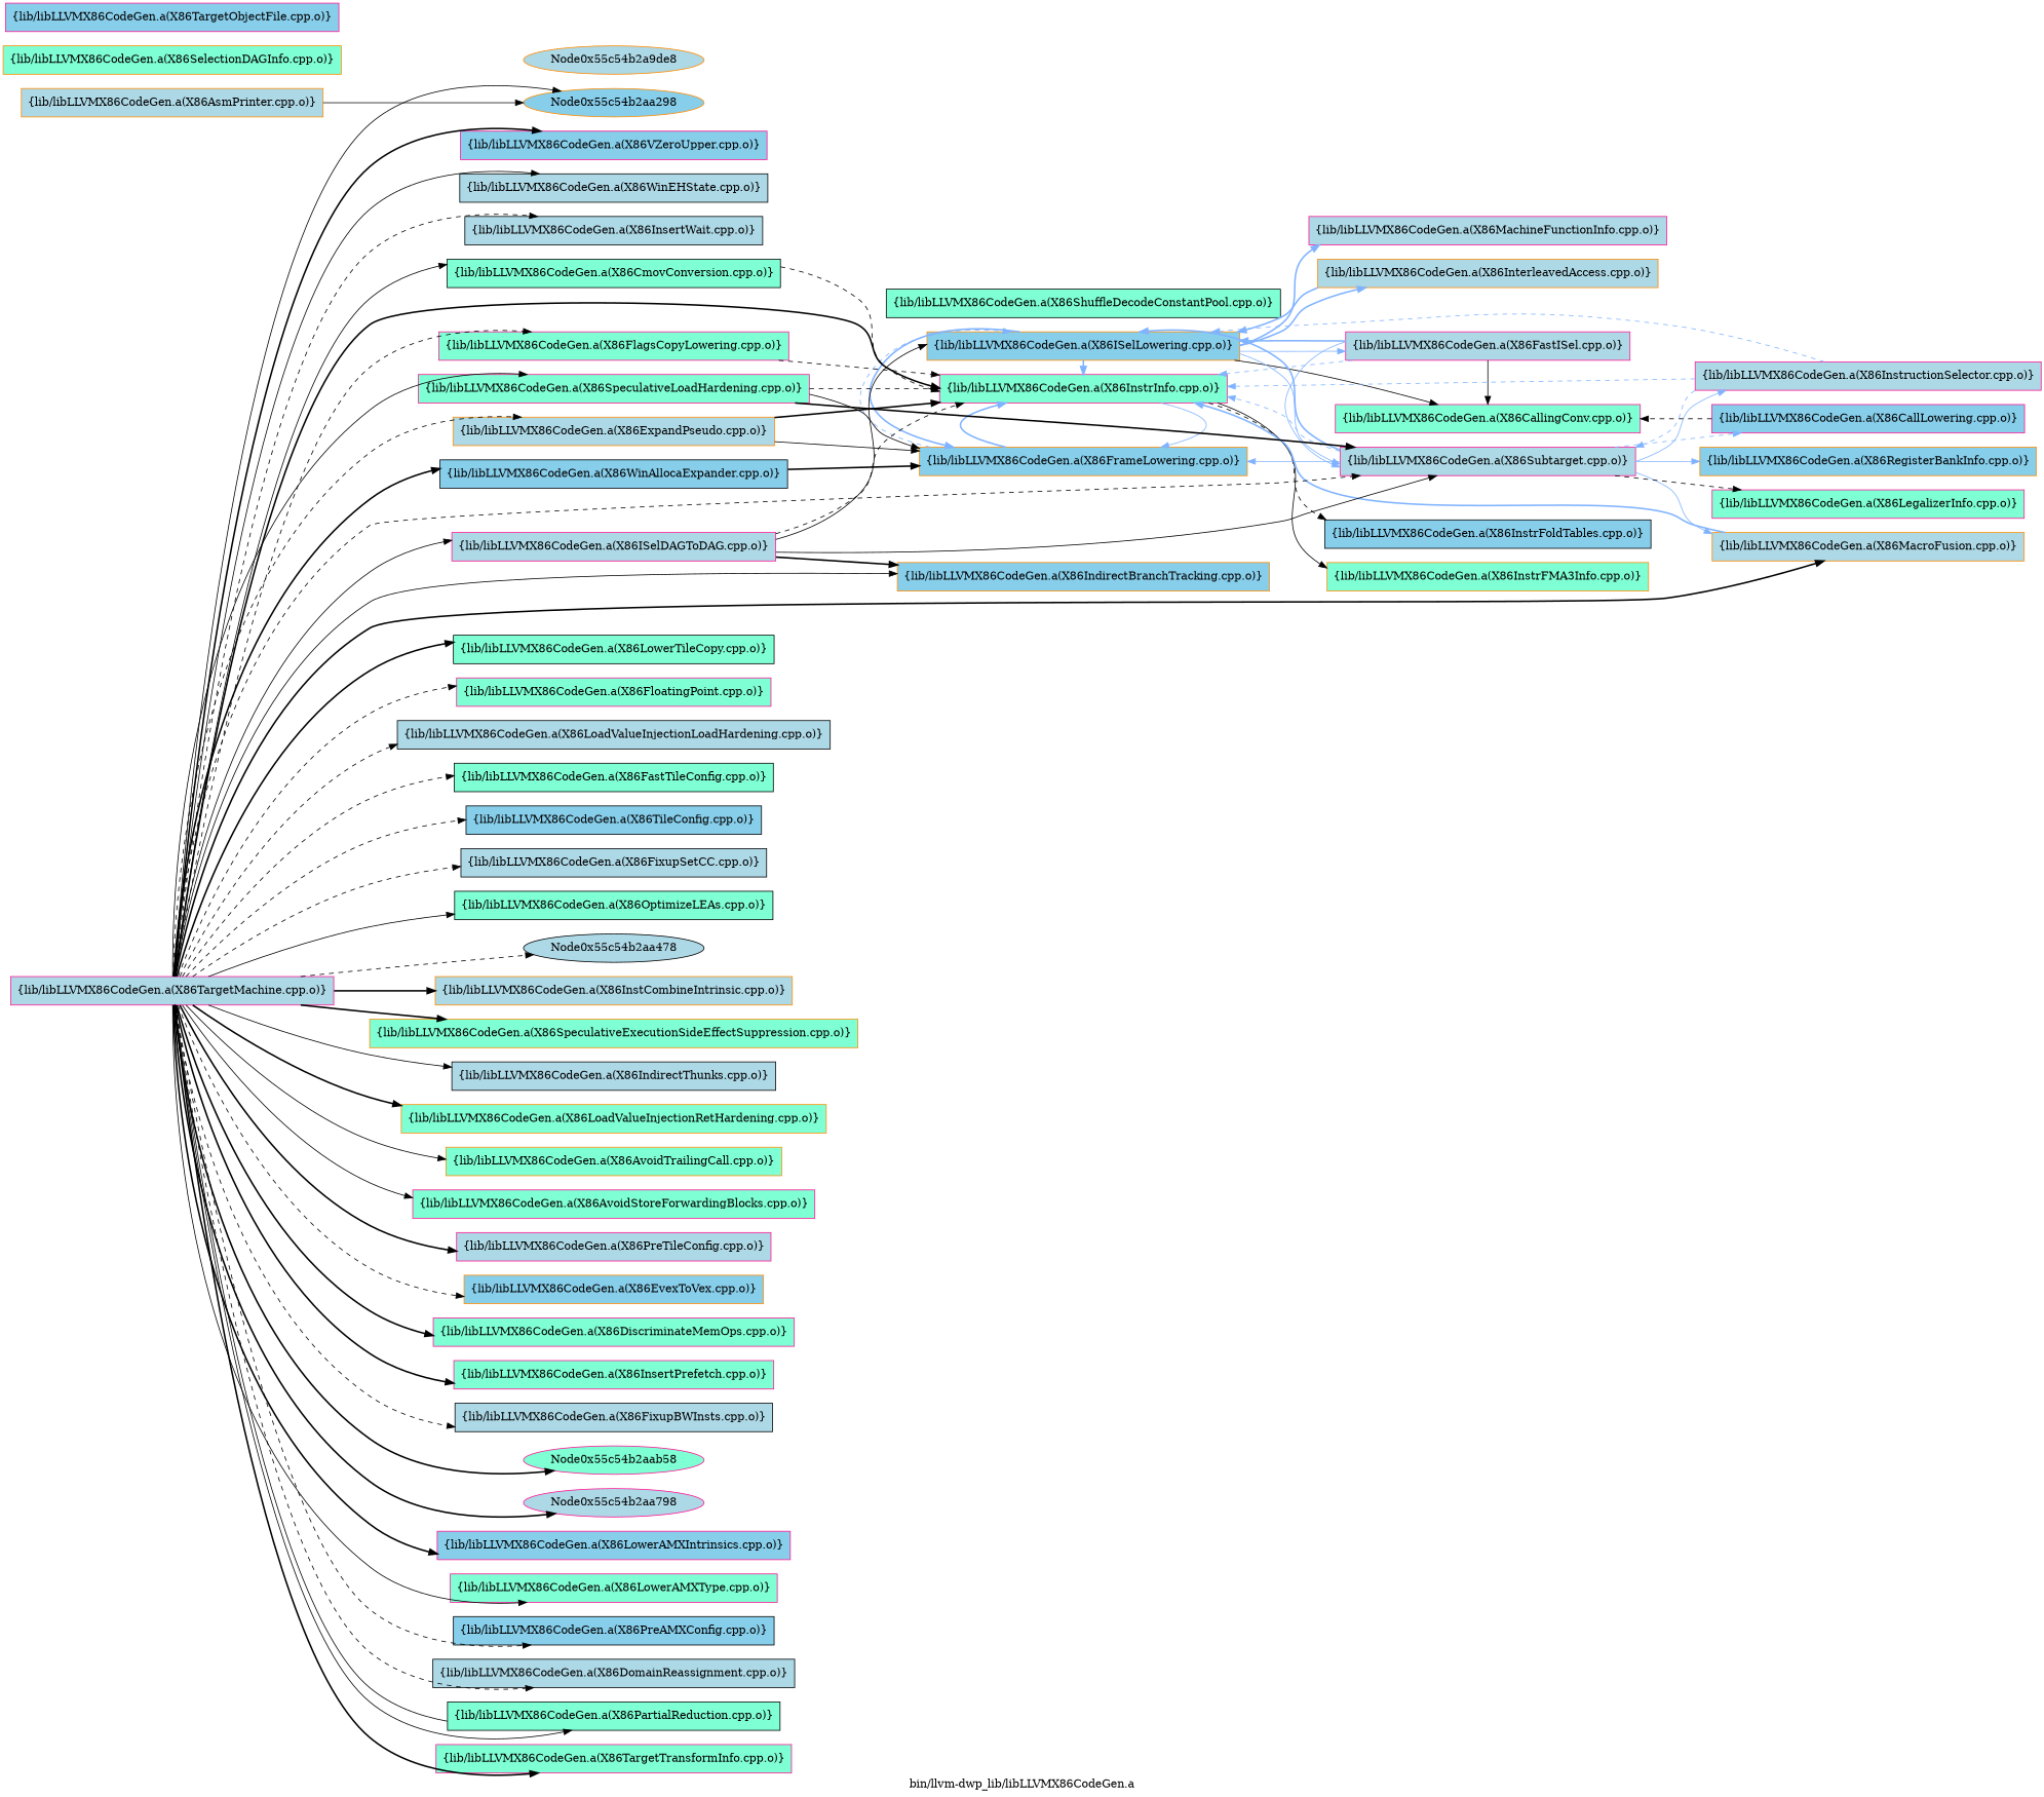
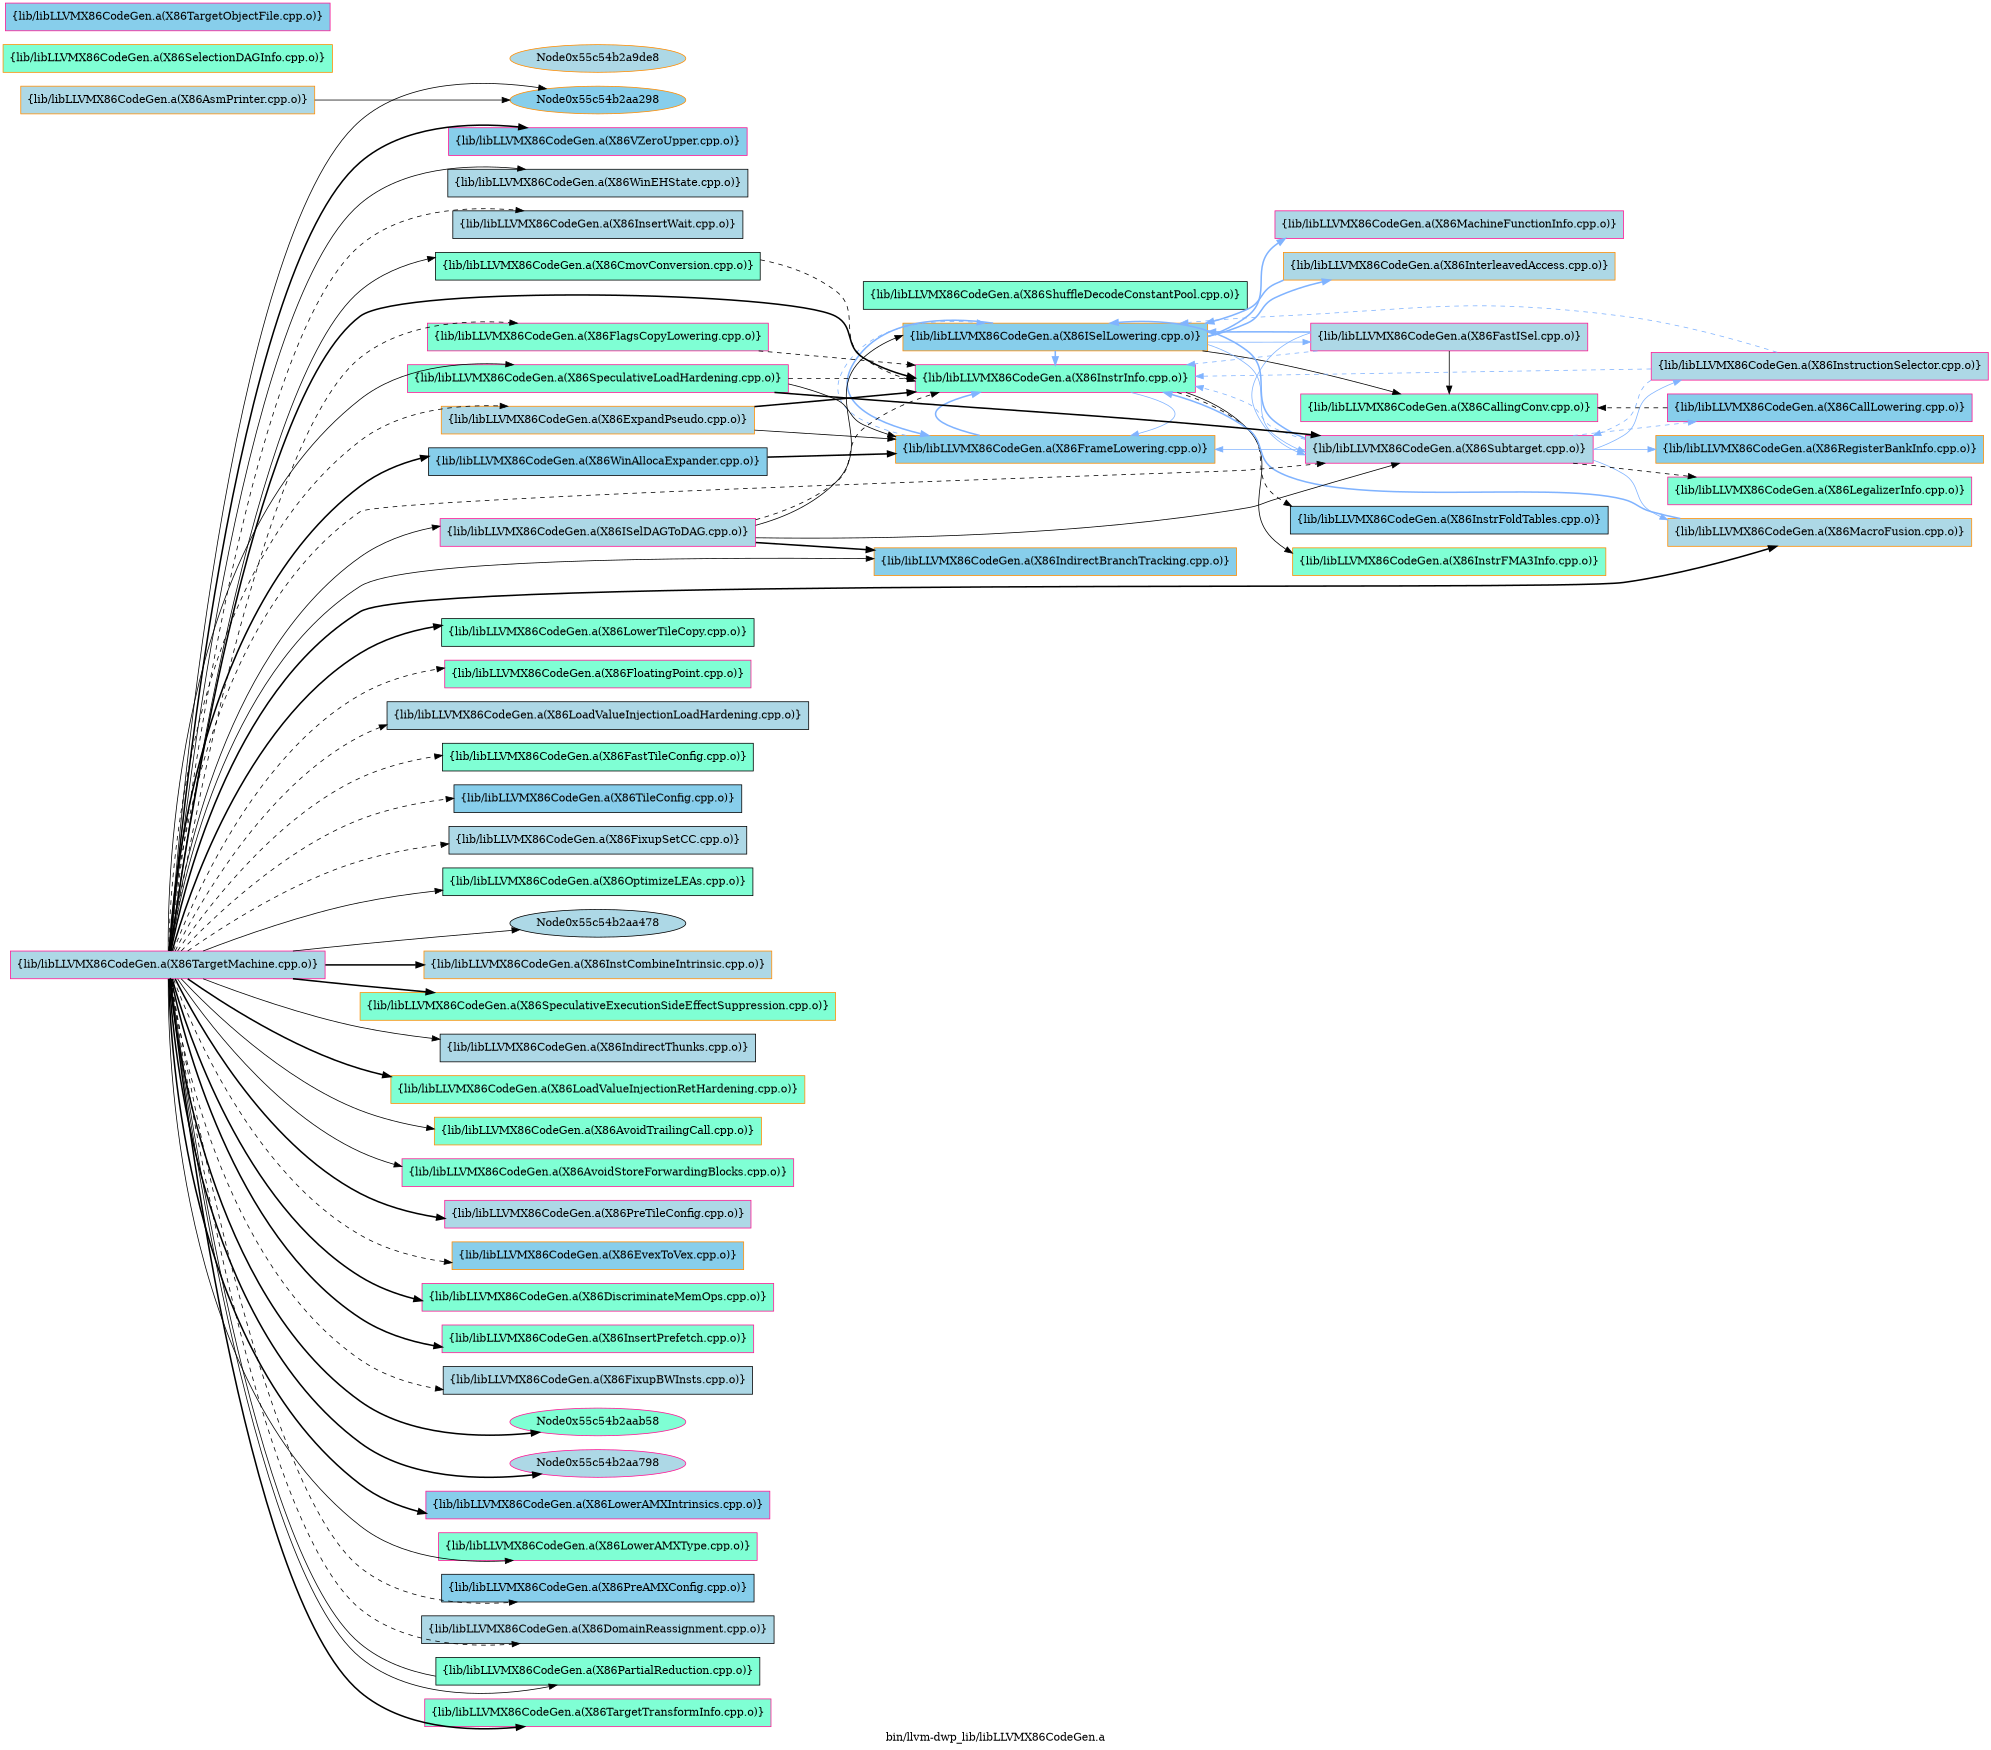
  digraph {
    label="bin/llvm-dwp_lib/libLLVMX86CodeGen.a"
    rankdir=LR
    node [color=deeppink fillcolor=aquamarine group=0 shape=box style=filled]
    edge [style=solid]
    n1 [color=darkorange fillcolor=lightblue label="{lib/libLLVMX86CodeGen.a(X86AsmPrinter.cpp.o)}"]
    Node0x55c54b2a9de8 [color=darkorange fillcolor=lightblue group="" shape=""]
    Node0x55c54b2aa298 [color=darkorange fillcolor=skyblue group="" shape=""]
    n4 [color=black label="{lib/libLLVMX86CodeGen.a(X86ShuffleDecodeConstantPool.cpp.o)}"]
    n5 [color=darkorange fillcolor=skyblue group=1 label="{lib/libLLVMX86CodeGen.a(X86ISelLowering.cpp.o)}"]
    n6 [group=1 label="{lib/libLLVMX86CodeGen.a(X86InstrInfo.cpp.o)}"]
    n7 [color=darkorange fillcolor=skyblue group=1 label="{lib/libLLVMX86CodeGen.a(X86FrameLowering.cpp.o)}"]
    n8 [fillcolor=lightblue group=1 label="{lib/libLLVMX86CodeGen.a(X86MachineFunctionInfo.cpp.o)}"]
    n9 [fillcolor=lightblue group=1 label="{lib/libLLVMX86CodeGen.a(X86FastISel.cpp.o)}"]
    n10 [label="{lib/libLLVMX86CodeGen.a(X86CallingConv.cpp.o)}"]
    n11 [color=darkorange fillcolor=lightblue group=1 label="{lib/libLLVMX86CodeGen.a(X86InterleavedAccess.cpp.o)}"]
    n12 [fillcolor=lightblue group=1 label="{lib/libLLVMX86CodeGen.a(X86Subtarget.cpp.o)}"]
    n13 [color=black fillcolor=skyblue label="{lib/libLLVMX86CodeGen.a(X86InstrFoldTables.cpp.o)}"]
    n14 [color=darkorange label="{lib/libLLVMX86CodeGen.a(X86InstrFMA3Info.cpp.o)}"]
    n15 [color=darkorange fillcolor=lightblue group=1 label="{lib/libLLVMX86CodeGen.a(X86MacroFusion.cpp.o)}"]
    n16 [fillcolor=skyblue group=1 label="{lib/libLLVMX86CodeGen.a(X86CallLowering.cpp.o)}"]
    n17 [label="{lib/libLLVMX86CodeGen.a(X86LegalizerInfo.cpp.o)}"]
    n18 [color=darkorange fillcolor=skyblue group=1 label="{lib/libLLVMX86CodeGen.a(X86RegisterBankInfo.cpp.o)}"]
    n19 [fillcolor=lightblue group=1 label="{lib/libLLVMX86CodeGen.a(X86InstructionSelector.cpp.o)}"]
    n20 [fillcolor=lightblue label="{lib/libLLVMX86CodeGen.a(X86TargetMachine.cpp.o)}"]
    n21 [color=darkorange fillcolor=lightblue label="{lib/libLLVMX86CodeGen.a(X86ExpandPseudo.cpp.o)}"]
    n22 [color=black label="{lib/libLLVMX86CodeGen.a(X86LowerTileCopy.cpp.o)}"]
    n23 [label="{lib/libLLVMX86CodeGen.a(X86FloatingPoint.cpp.o)}"]
    n24 [color=black fillcolor=lightblue label="{lib/libLLVMX86CodeGen.a(X86LoadValueInjectionLoadHardening.cpp.o)}"]
    n25 [color=black label="{lib/libLLVMX86CodeGen.a(X86FastTileConfig.cpp.o)}"]
    n26 [color=black fillcolor=skyblue label="{lib/libLLVMX86CodeGen.a(X86TileConfig.cpp.o)}"]
    n27 [label="{lib/libLLVMX86CodeGen.a(X86SpeculativeLoadHardening.cpp.o)}"]
    n28 [label="{lib/libLLVMX86CodeGen.a(X86FlagsCopyLowering.cpp.o)}"]
    n29 [color=black fillcolor=lightblue label="{lib/libLLVMX86CodeGen.a(X86FixupSetCC.cpp.o)}"]
    n30 [color=black label="{lib/libLLVMX86CodeGen.a(X86OptimizeLEAs.cpp.o)}"]
    Node0x55c54b2aa478 [color=black fillcolor=lightblue group="" shape=""]
    n32 [color=darkorange fillcolor=lightblue label="{lib/libLLVMX86CodeGen.a(X86InstCombineIntrinsic.cpp.o)}"]
    n33 [color=darkorange label="{lib/libLLVMX86CodeGen.a(X86SpeculativeExecutionSideEffectSuppression.cpp.o)}"]
    n34 [color=black fillcolor=lightblue label="{lib/libLLVMX86CodeGen.a(X86IndirectThunks.cpp.o)}"]
    n35 [color=darkorange label="{lib/libLLVMX86CodeGen.a(X86LoadValueInjectionRetHardening.cpp.o)}"]
    n36 [color=darkorange label="{lib/libLLVMX86CodeGen.a(X86AvoidTrailingCall.cpp.o)}"]
    n37 [label="{lib/libLLVMX86CodeGen.a(X86AvoidStoreForwardingBlocks.cpp.o)}"]
    n38 [fillcolor=lightblue label="{lib/libLLVMX86CodeGen.a(X86PreTileConfig.cpp.o)}"]
    n39 [color=black label="{lib/libLLVMX86CodeGen.a(X86CmovConversion.cpp.o)}"]
    n40 [fillcolor=lightblue label="{lib/libLLVMX86CodeGen.a(X86ISelDAGToDAG.cpp.o)}"]
    n41 [color=darkorange fillcolor=skyblue label="{lib/libLLVMX86CodeGen.a(X86IndirectBranchTracking.cpp.o)}"]
    n42 [color=darkorange fillcolor=skyblue label="{lib/libLLVMX86CodeGen.a(X86EvexToVex.cpp.o)}"]
    n43 [label="{lib/libLLVMX86CodeGen.a(X86DiscriminateMemOps.cpp.o)}"]
    n44 [label="{lib/libLLVMX86CodeGen.a(X86InsertPrefetch.cpp.o)}"]
    n45 [color=black fillcolor=lightblue label="{lib/libLLVMX86CodeGen.a(X86FixupBWInsts.cpp.o)}"]
    Node0x55c54b2aab58 [group="" shape=""]
    Node0x55c54b2aa798 [fillcolor=lightblue group="" shape=""]
    n48 [fillcolor=skyblue label="{lib/libLLVMX86CodeGen.a(X86LowerAMXIntrinsics.cpp.o)}"]
    n49 [label="{lib/libLLVMX86CodeGen.a(X86LowerAMXType.cpp.o)}"]
    n50 [color=black fillcolor=skyblue label="{lib/libLLVMX86CodeGen.a(X86PreAMXConfig.cpp.o)}"]
    n51 [color=black fillcolor=lightblue label="{lib/libLLVMX86CodeGen.a(X86DomainReassignment.cpp.o)}"]
    n52 [color=black label="{lib/libLLVMX86CodeGen.a(X86PartialReduction.cpp.o)}"]
    n53 [label="{lib/libLLVMX86CodeGen.a(X86TargetTransformInfo.cpp.o)}"]
    n54 [fillcolor=skyblue label="{lib/libLLVMX86CodeGen.a(X86VZeroUpper.cpp.o)}"]
    n55 [color=black fillcolor=skyblue label="{lib/libLLVMX86CodeGen.a(X86WinAllocaExpander.cpp.o)}"]
    n56 [color=black fillcolor=lightblue label="{lib/libLLVMX86CodeGen.a(X86WinEHState.cpp.o)}"]
    n57 [color=black fillcolor=lightblue label="{lib/libLLVMX86CodeGen.a(X86InsertWait.cpp.o)}"]
    n58 [color=darkorange label="{lib/libLLVMX86CodeGen.a(X86SelectionDAGInfo.cpp.o)}"]
    n59 [fillcolor=skyblue label="{lib/libLLVMX86CodeGen.a(X86TargetObjectFile.cpp.o)}"]
    subgraph sub_1 {
      rank=same
      n1
    }
    subgraph sub_2 {
      rank=same
      Node0x55c54b2a9de8
      Node0x55c54b2aa298
    }
    subgraph sub_3 {
      rank=same
      n4
      n5
      n6
      n7
    }
    subgraph sub_4 {
      rank=same
      n8
      n9
      n10
      n11
      n12
      n13
      n14
    }
    n1 -> Node0x55c54b2aa298
    n5 -> n6 [color="0.600000 0.5 1" style=bold]
    n5 -> n7 [color="0.600000 0.5 1" style=bold]
    n5 -> n8 [color="0.600000 0.5 1" style=bold]
    n5 -> n9 [color="0.600000 0.5 1"]
    n5 -> n10
    n5 -> n11 [color="0.600000 0.5 1" style=bold]
    n5 -> n12 [color="0.600000 0.5 1"]
    n6 -> n7 [color="0.600000 0.5 1"]
    n6 -> n13 [style=dashed]
    n6 -> n14
    n7 -> n5 [color="0.600000 0.5 1" style=dashed]
    n7 -> n6 [color="0.600000 0.5 1" style=bold]
    n9 -> n5 [color="0.600000 0.5 1" style=bold]
    n9 -> n6 [color="0.600000 0.5 1" style=dashed]
    n9 -> n10
    n9 -> n12 [color="0.600000 0.5 1"]
    n11 -> n5 [color="0.600000 0.5 1" style=bold]
    n12 -> n5 [color="0.600000 0.5 1" style=bold]
    n12 -> n6 [color="0.600000 0.5 1" style=dashed]
    n12 -> n7 [color="0.600000 0.5 1"]
    n12 -> n15 [color="0.600000 0.5 1"]
    n12 -> n16 [color="0.600000 0.5 1" style=dashed]
    n12 -> n17 [style=dashed]
    n12 -> n18 [color="0.600000 0.5 1"]
    n12 -> n19 [color="0.600000 0.5 1"]
    n15 -> n6 [color="0.600000 0.5 1" style=bold]
    n16 -> n10 [style=dashed]
    n19 -> n5 [color="0.600000 0.5 1" style=dashed]
    n19 -> n6 [color="0.600000 0.5 1" style=dashed]
    n19 -> n12 [color="0.600000 0.5 1" style=dashed]
    n20 -> Node0x55c54b2aa298
    n20 -> n6 [style=bold]
    n20 -> n12 [style=dashed]
    n20 -> n15 [style=bold]
    n20 -> n21 [style=dashed]
    n20 -> n22 [style=bold]
    n20 -> n23 [style=dashed]
    n20 -> n24 [style=dashed]
    n20 -> n25 [style=dashed]
    n20 -> n26 [style=dashed]
    n20 -> n27
    n20 -> n28 [style=dashed]
    n20 -> n29 [style=dashed]
    n20 -> n30
-   n20 -> Node0x55c54b2aa478 [style=dashed]
+   n20 -> Node0x55c54b2aa478
    n20 -> n32 [style=bold]
    n20 -> n33 [style=bold]
    n20 -> n34
    n20 -> n35 [style=bold]
    n20 -> n36
    n20 -> n37
    n20 -> n38 [style=bold]
    n20 -> n39
    n20 -> n40
    n20 -> n41
    n20 -> n42 [style=dashed]
    n20 -> n43 [style=bold]
    n20 -> n44 [style=bold]
    n20 -> n45 [style=dashed]
    n20 -> Node0x55c54b2aab58 [style=bold]
    n20 -> Node0x55c54b2aa798 [style=bold]
    n20 -> n48 [style=bold]
    n20 -> n49
    n20 -> n50 [style=dashed]
    n20 -> n51 [style=dashed]
    n20 -> n52
    n20 -> n53 [style=bold]
    n20 -> n54 [style=bold]
    n20 -> n55 [style=bold]
    n20 -> n56
    n20 -> n57 [style=dashed]
    n21 -> n6 [style=bold]
    n21 -> n7
    n27 -> n6 [style=dashed]
    n27 -> n7
    n27 -> n12 [style=bold]
    n28 -> n6 [style=dashed]
    n39 -> n6 [style=dashed]
    n40 -> n5
    n40 -> n6 [style=dashed]
    n40 -> n12
    n40 -> n41 [style=bold]
    n52 -> n20
    n55 -> n7 [style=bold]
  }
